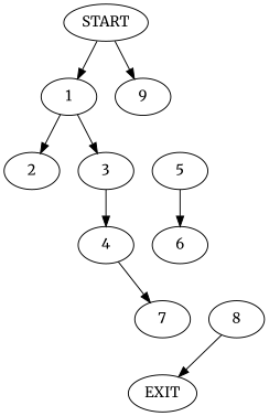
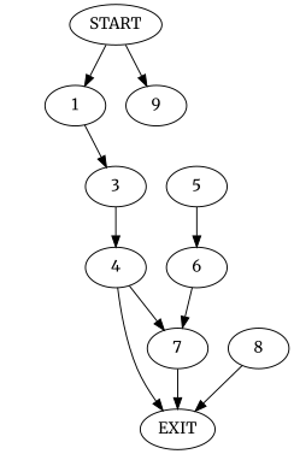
  digraph {
    fontname=Merriweather
    node [fontname=Merriweather]
    edge [fontname=Merriweather]
    n1 [label=START]
    1
    9
-   2
    3
    n6 [label=EXIT]
    4
    7
    5
    6
    8
    n1 -> 1
    n1 -> 9
-   1 -> 2
    1 -> 3
    3 -> 4
+   4 -> n6
    4 -> 7
+   7 -> n6
    5 -> 6
+   6 -> 7
    8 -> n6
  }
